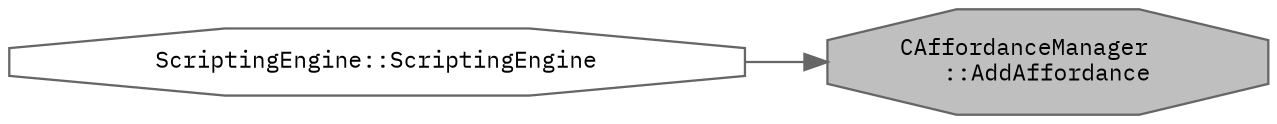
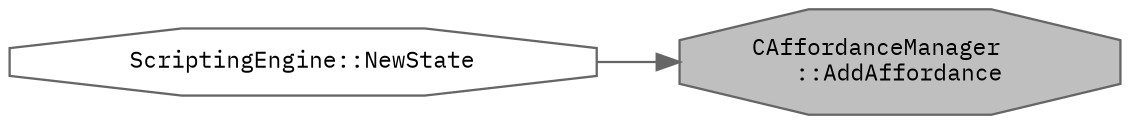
  digraph {
    rankdir=RL
    fontname="IBM Plex Mono"
    node [color=gray40 fontname="IBM Plex Mono" fontsize=10 shape=octagon style=filled]
    n1 [fillcolor=grey75 fontcolor=black height=0.2 label="CAffordanceManager\l::AddAffordance" width=0.4]
-   n2 [fillcolor=white height=0.2 label="ScriptingEngine::ScriptingEngine" width=0.4]
+   n2 [fillcolor=white height=0.2 label="ScriptingEngine::NewState" width=0.4]
    n1 -> n2 [color=gray40 dir=back fontname="IBM Plex Mono" fontsize=10 labelfontname=Helvetica labelfontsize=10 style=solid]
  }
